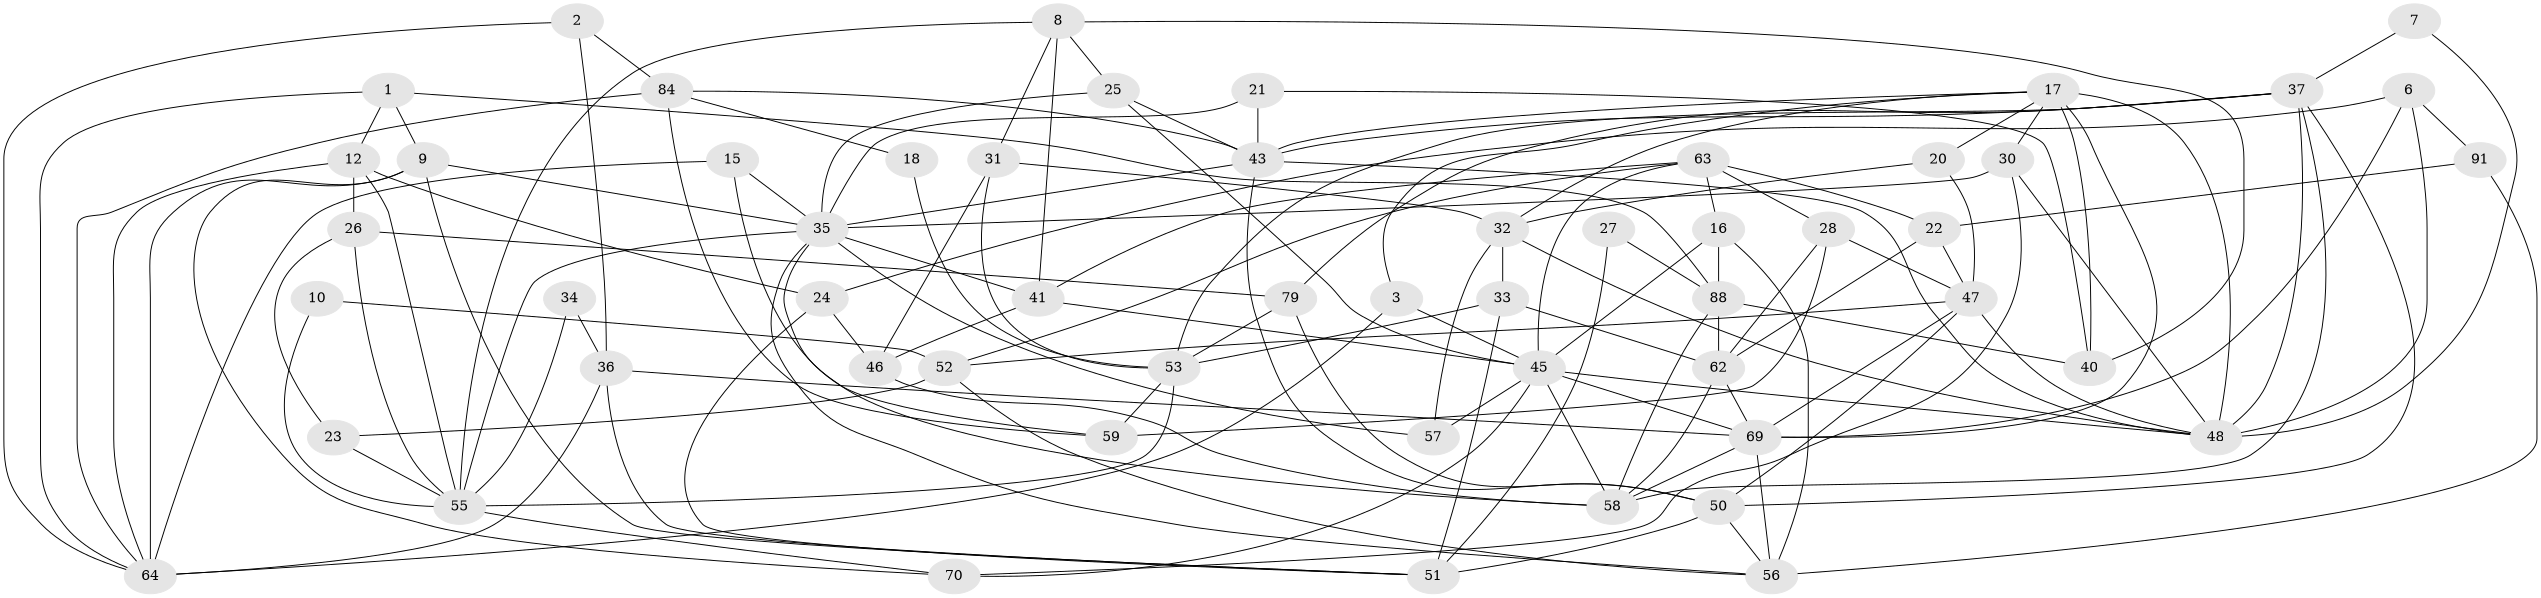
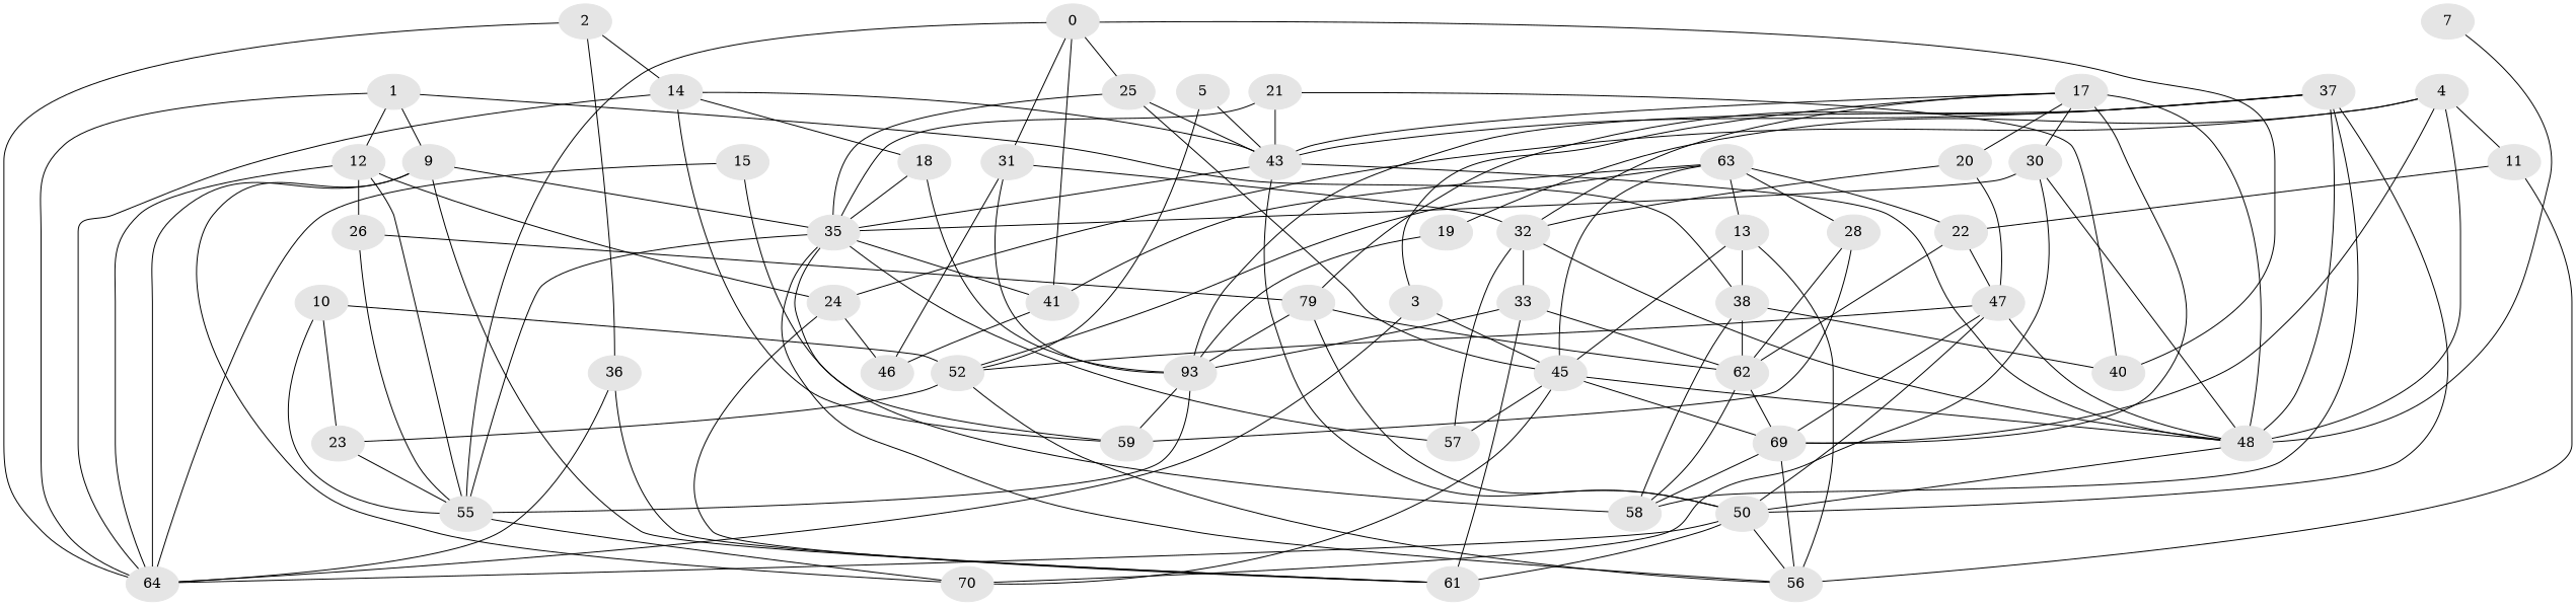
  graph {
    node [color=gray90 style=filled]
    edge [weight=1.0]
    1
    9
    12
-   38 [label=88]
+   38
    n5 [label=64]
    35
-   51
+   51 [label=61]
    n8 [label=70]
    55
    24
    26
    n12 [label=62]
    40
    58
    2
-   14 [label=84]
+   14
    36
    43
    18
    59
    n21 [label=69]
    3
    45
    48
    57
-   6
-   11 [label=91]
+   6 [label=4]
+   11
+   19
    50
+   5
    52
    23
    56
    10
    22
-   53
+   53 [label=93]
    47
    46
    30
-   34
    7
    37
    n43 [label=79]
-   8
+   8 [label=0]
    25
    41
    31
-   27
    n49 [label=63]
-   16
+   16 [label=13]
    28
    15
    17
    20
    32
    33
    21
    1 -- 9
    1 -- 12
    1 -- 38
    1 -- n5
    9 -- n5 [weight=2.0]
    9 -- 35
    9 -- 51
    9 -- n8
    12 -- n5
    12 -- 55
    12 -- 24
    12 -- 26
    38 -- n12
    38 -- 40
    38 -- 58
    35 -- 55
    35 -- 58
    35 -- 57
    35 -- 56
    35 -- 41
    55 -- n8
    24 -- 51
    24 -- 46
    26 -- 55
    26 -- n43
    n12 -- 58
    n12 -- n21
    2 -- n5
    2 -- 14
    2 -- 36
    14 -- n5
    14 -- 43
    14 -- 18
    14 -- 59
    36 -- n5
    36 -- 51
-   36 -- n21
    43 -- 35
    43 -- 48
    43 -- 50
    18 -- 53
    n21 -- 58
    n21 -- 56 [weight=2.0]
    3 -- n5
    3 -- 45
    45 -- n8
-   45 -- 58 [weight=2.0]
    45 -- n21
    45 -- 48
    45 -- 57
+   48 -- 50
    6 -- 24
    6 -- n21
    6 -- 48 [weight=2.0]
    6 -- 11
+   6 -- 19
    11 -- 56
    11 -- 22
+   19 -- 53
+   50 -- n5
    50 -- 51
    50 -- 56
+   5 -- 43
+   5 -- 52
    52 -- 23
    52 -- 56
    23 -- 55
    10 -- 55
    10 -- 52
-   26 -- 23
+   10 -- 23
    22 -- n12
    22 -- 47
    53 -- 55
    53 -- 59
    47 -- n21
    47 -- 48
    47 -- 50
    47 -- 52
-   46 -- 58
    30 -- 35
    30 -- n8
    30 -- 48
-   34 -- 55
-   34 -- 36
    7 -- 48
-   7 -- 37
    37 -- 58
    37 -- 43
    37 -- 48 [weight=2.0]
    37 -- 50
    37 -- 53
    37 -- n43
+   n43 -- n12
    n43 -- 50
    n43 -- 53
    8 -- 55
    8 -- 40
    8 -- 25
    8 -- 41
    8 -- 31
    25 -- 35
    25 -- 43
    25 -- 45
-   41 -- 45
    41 -- 46
    31 -- 53
    31 -- 46
    31 -- 32
-   27 -- 38
-   27 -- 51
    n49 -- 45
    n49 -- 52
    n49 -- 22
    n49 -- 41
    n49 -- 16
    n49 -- 28
    16 -- 38 [weight=2.0]
    16 -- 45
    16 -- 56
    28 -- n12
    28 -- 59
-   28 -- 47 [weight=2.0]
    15 -- n5
-   15 -- 35
+   18 -- 35
    15 -- 59
-   17 -- 40 [weight=3.0]
    17 -- 43
    17 -- n21
    17 -- 3
    17 -- 48
    17 -- 30
    17 -- 20
    17 -- 32
    20 -- 47
    20 -- 32
    32 -- 48
    32 -- 57
    32 -- 33
    33 -- 51
    33 -- n12
    33 -- 53
    21 -- 35
    21 -- 40
    21 -- 43
  }
